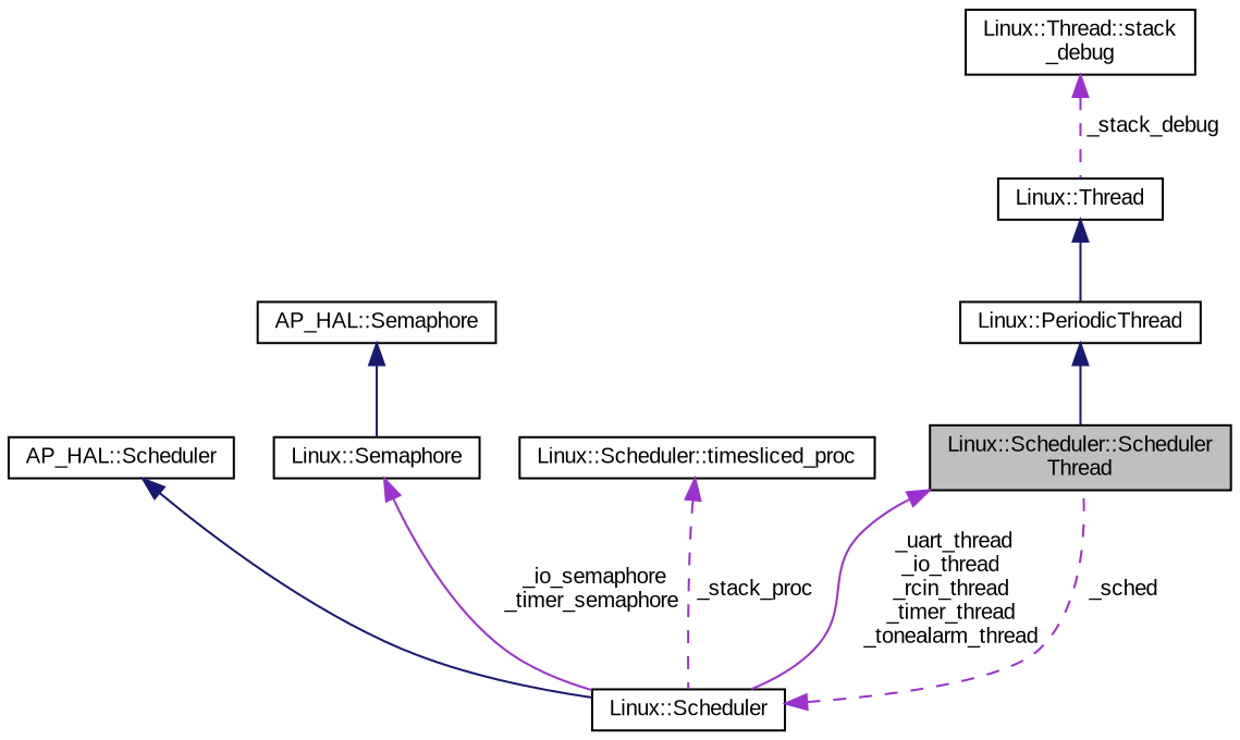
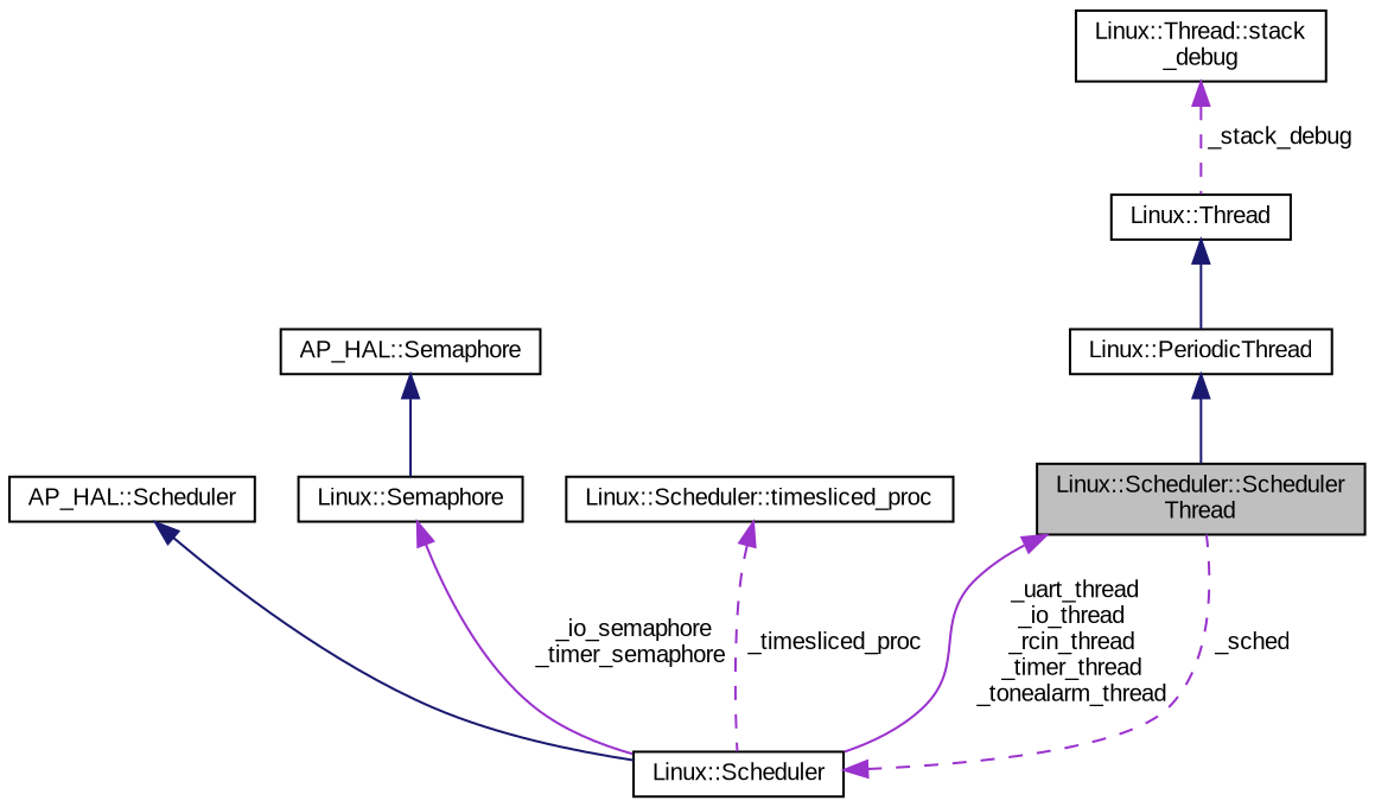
  digraph {
    fontname="Liberation Sans"
    node [color=black fillcolor=white fontname="Liberation Sans" fontsize=10 shape=record style=filled]
    edge [color=darkorchid3 dir=back fontname="Liberation Sans" fontsize=10 labelfontname=Helvetica labelfontsize=10 style=solid]
    n1 [fillcolor=grey75 fontcolor=black height=0.2 label="Linux::Scheduler::Scheduler\lThread" width=0.4]
    n2 [height=0.2 label="Linux::Scheduler" width=0.4]
    n3 [height=0.2 label="Linux::PeriodicThread" width=0.4]
    n4 [height=0.2 label="Linux::Thread" width=0.4]
    n5 [height=0.2 label="Linux::Thread::stack\l_debug" width=0.4]
    n6 [height=0.2 label="AP_HAL::Scheduler" width=0.4]
    n7 [height=0.2 label="Linux::Semaphore" width=0.4]
    n8 [height=0.2 label="AP_HAL::Semaphore" width=0.4]
    n9 [height=0.2 label="Linux::Scheduler::timesliced_proc" width=0.4]
    n1 -> n2 [label=" _uart_thread\n_io_thread\n_rcin_thread\n_timer_thread\n_tonealarm_thread"]
    n2 -> n1 [label=" _sched" style=dashed]
    n3 -> n1 [color=midnightblue]
    n4 -> n3 [color=midnightblue]
    n5 -> n4 [label=" _stack_debug" style=dashed]
    n6 -> n2 [color=midnightblue]
    n7 -> n2 [label=" _io_semaphore\n_timer_semaphore"]
    n8 -> n7 [color=midnightblue]
-   n9 -> n2 [label=" _stack_proc" style=dashed]
+   n9 -> n2 [label=" _timesliced_proc" style=dashed]
  }
